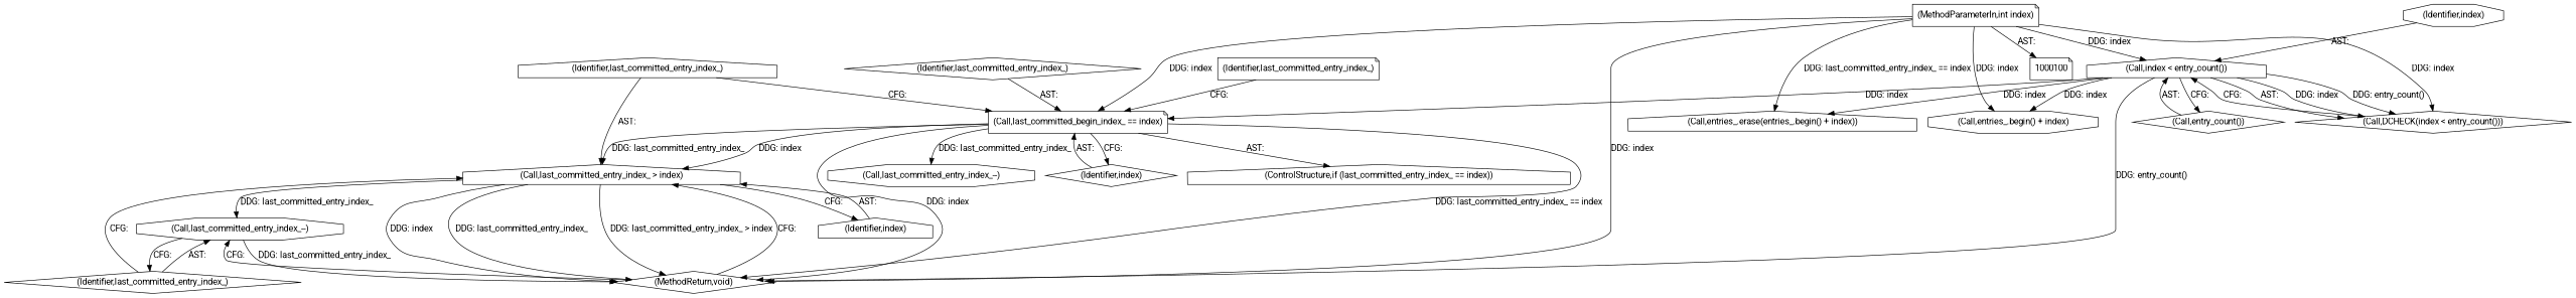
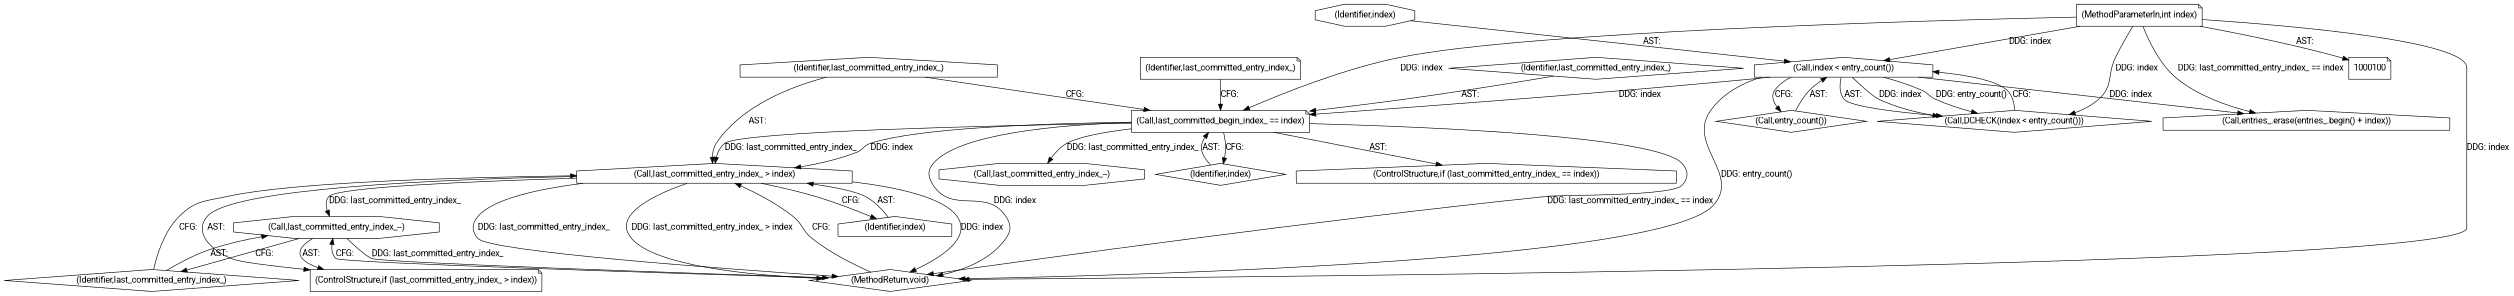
  digraph {
    fontname=Roboto
    node [fontname=Roboto shape=house]
    edge [fontname=Roboto]
    n1 [label="(Call,last_committed_entry_index_ > index)"]
    n2 [label="(Call,last_committed_entry_index_--)" shape=octagon]
    n3 [label="(MethodReturn,void)" shape=diamond]
+   n4 [label="(ControlStructure,if (last_committed_entry_index_ > index))" shape=note]
    n5 [label="(Identifier,index)"]
    n6 [label="(Identifier,last_committed_entry_index_)" shape=diamond]
    n7 [label="(Call,last_committed_begin_index_ == index)" shape=note]
    n8 [label="(Call,last_committed_entry_index_--)" shape=octagon]
    n9 [label="(Identifier,index)" shape=diamond]
    n10 [label="(ControlStructure,if (last_committed_entry_index_ == index))"]
    n11 [label="(MethodParameterIn,int index)" shape=note]
    n12 [label="(Call,index < entry_count())"]
    n13 [label="(Call,entries_.erase(entries_.begin() + index))"]
-   n14 [label="(Call,entries_.begin() + index)" shape=octagon]
    1000100 [shape=note]
    n16 [label="(Call,DCHECK(index < entry_count()))" shape=diamond]
    n17 [label="(Call,entry_count())" shape=diamond]
    n18 [label="(Identifier,index)" shape=octagon]
    n19 [label="(Identifier,last_committed_entry_index_)" shape=note]
    n20 [label="(Identifier,last_committed_entry_index_)"]
    n21 [label="(Identifier,last_committed_entry_index_)" shape=diamond]
    n1 -> n2 [label="DDG: last_committed_entry_index_"]
    n1 -> n3 [label="DDG: index"]
    n1 -> n3 [label="DDG: last_committed_entry_index_"]
    n1 -> n3 [label="DDG: last_committed_entry_index_ > index"]
+   n1 -> n4 [label="AST: "]
    n1 -> n5 [label="CFG: "]
    n2 -> n3 [label="DDG: last_committed_entry_index_"]
+   n2 -> n4 [label="AST: "]
    n2 -> n6 [label="CFG: "]
    n3 -> n1 [label="CFG: "]
    n3 -> n2 [label="CFG: "]
    n5 -> n1 [label="AST: "]
    n6 -> n1 [label="CFG: "]
    n6 -> n2 [label="AST: "]
    n7 -> n1 [label="DDG: last_committed_entry_index_"]
    n7 -> n1 [label="DDG: index"]
    n7 -> n3 [label="DDG: index"]
    n7 -> n3 [label="DDG: last_committed_entry_index_ == index"]
    n7 -> n8 [label="DDG: last_committed_entry_index_"]
    n7 -> n9 [label="CFG: "]
    n7 -> n10 [label="AST: "]
    n9 -> n7 [label="AST: "]
    n11 -> n3 [label="DDG: index"]
    n11 -> n7 [label="DDG: index"]
    n11 -> n12 [label="DDG: index"]
    n11 -> n13 [label="DDG: last_committed_entry_index_ == index"]
-   n11 -> n14 [label="DDG: index"]
    n11 -> 1000100 [label="AST: "]
    n11 -> n16 [label="DDG: index"]
    n12 -> n3 [label="DDG: entry_count()"]
    n12 -> n7 [label="DDG: index"]
    n12 -> n13 [label="DDG: index"]
-   n12 -> n14 [label="DDG: index"]
    n12 -> n16 [label="AST: "]
    n12 -> n16 [label="DDG: index"]
    n12 -> n16 [label="DDG: entry_count()"]
    n12 -> n17 [label="CFG: "]
    n16 -> n12 [label="CFG: "]
    n17 -> n12 [label="AST: "]
    n18 -> n12 [label="AST: "]
    n19 -> n7 [label="CFG: "]
    n20 -> n1 [label="AST: "]
    n20 -> n7 [label="CFG: "]
    n21 -> n7 [label="AST: "]
  }
